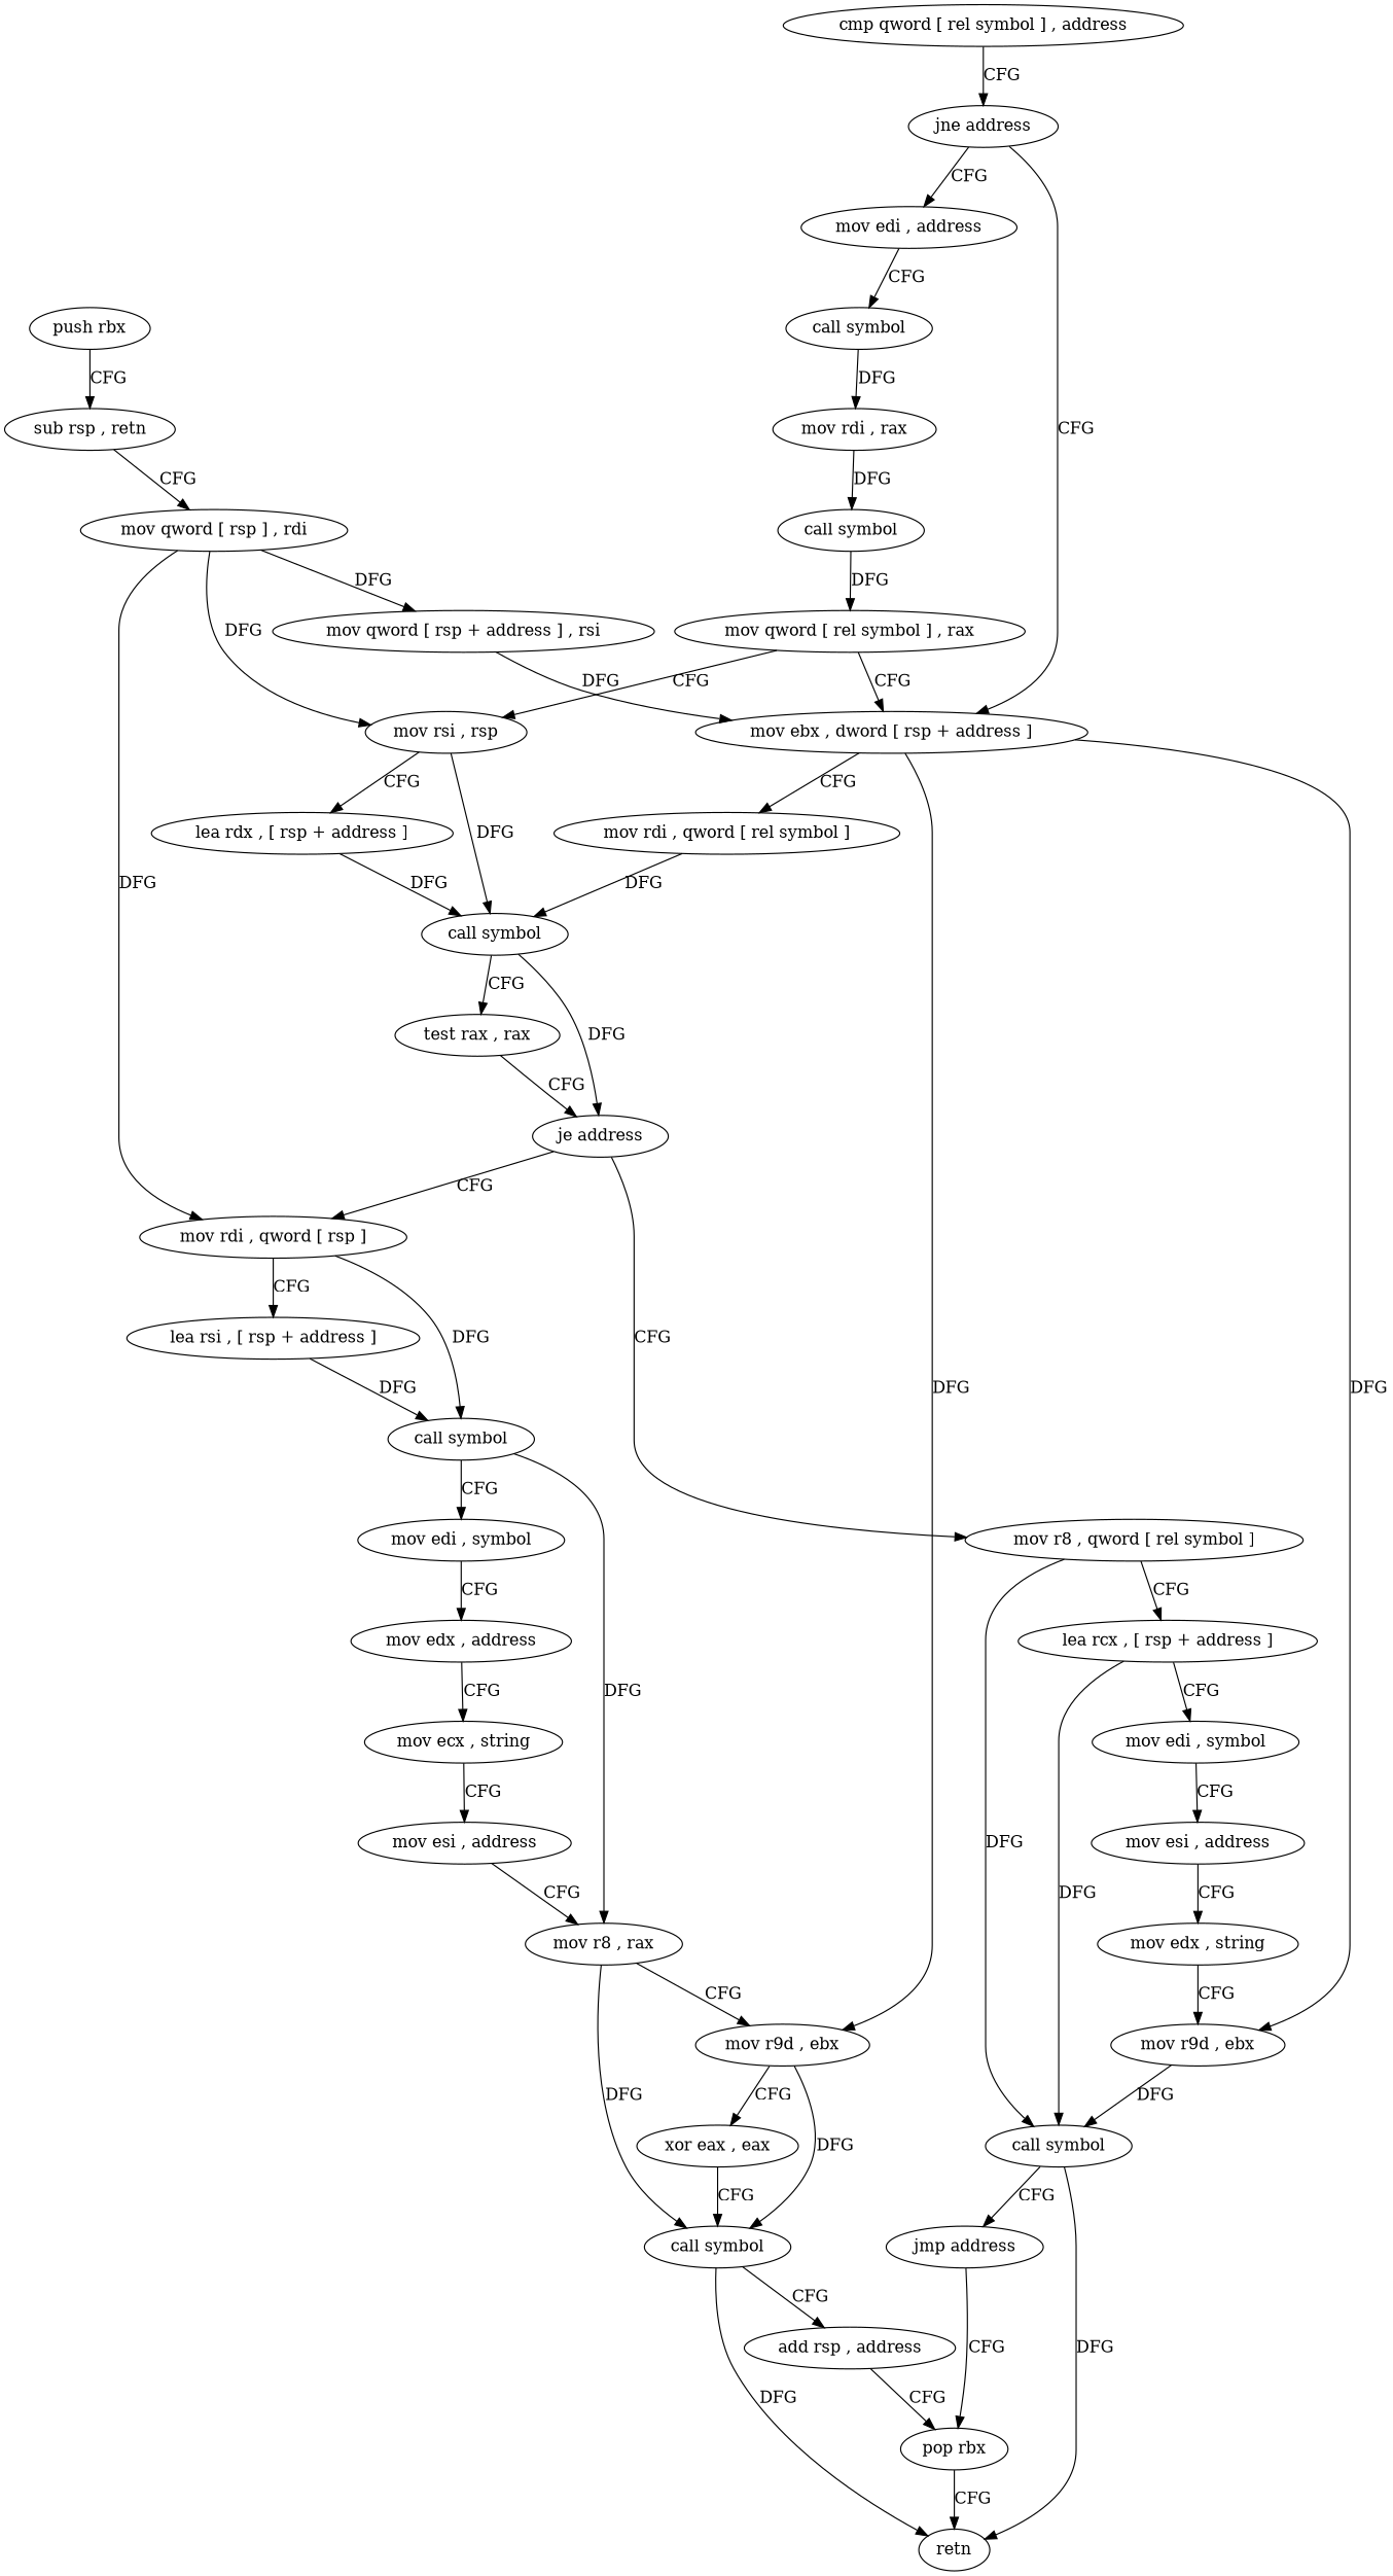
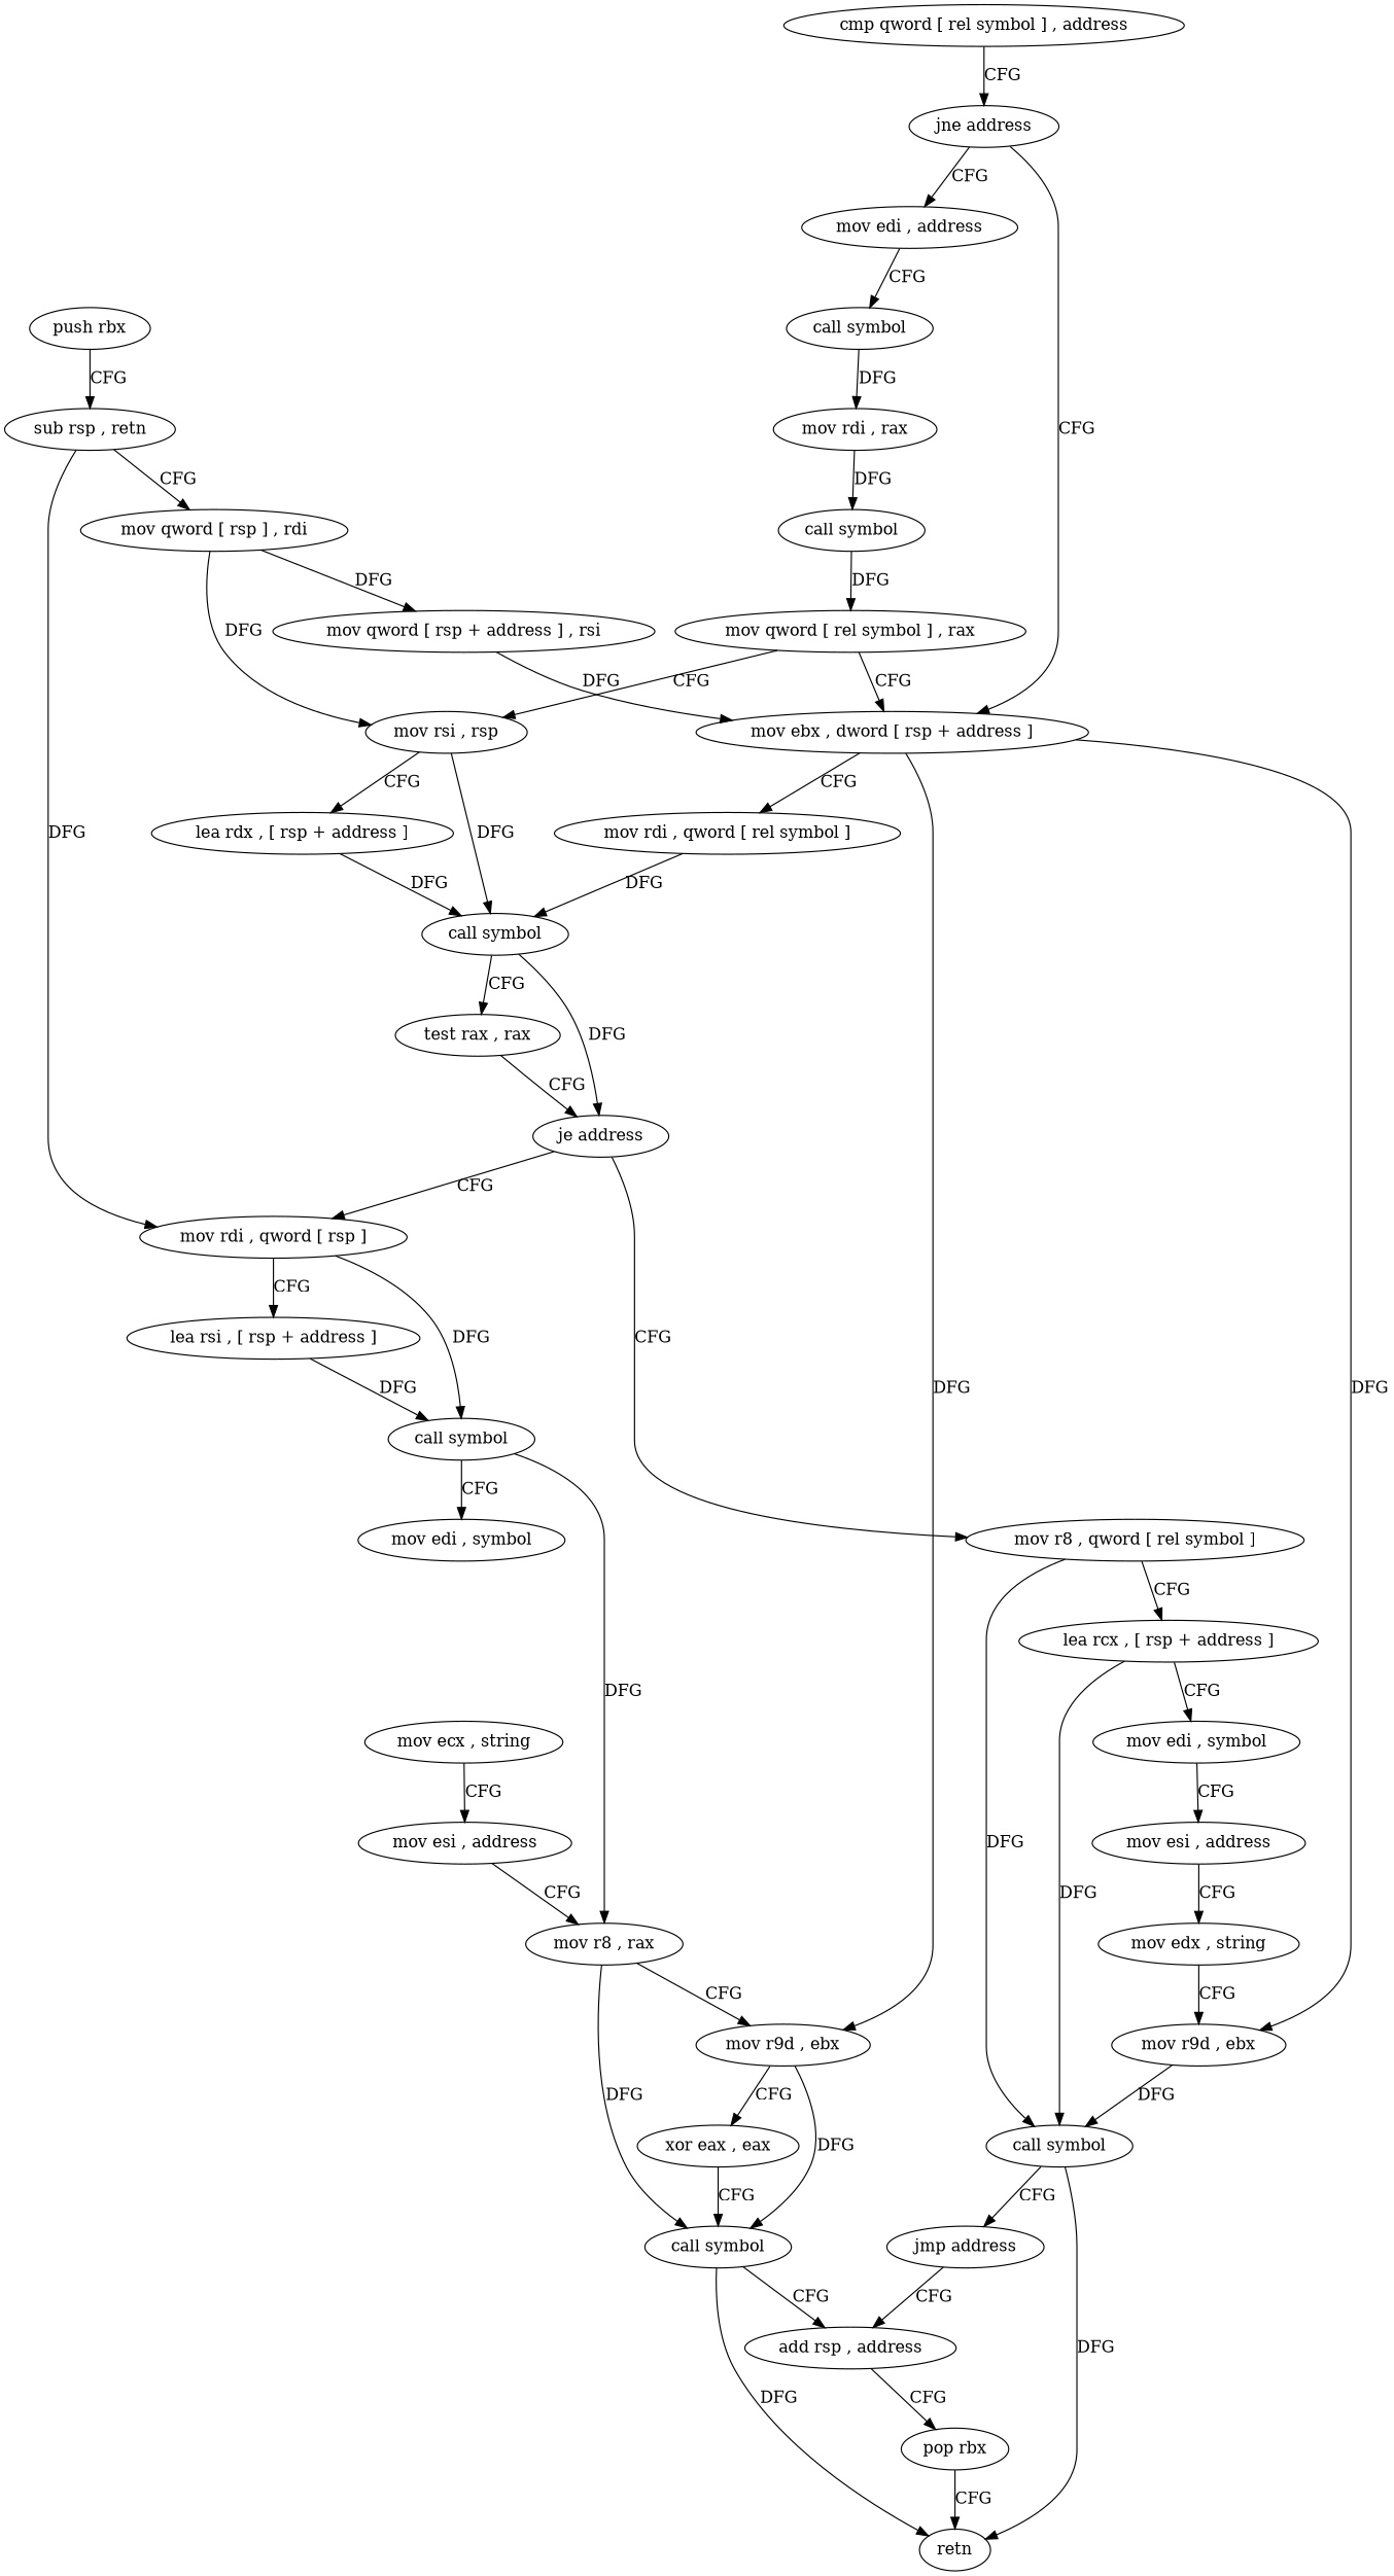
  digraph {
    n1 [label="push rbx"]
    n2 [label="sub rsp , retn"]
    n3 [label="mov qword [ rsp ] , rdi"]
    n4 [label="mov qword [ rsp + address ] , rsi"]
    n5 [label="mov rsi , rsp"]
    n6 [label="mov rdi , qword [ rsp ]"]
    n7 [label="mov ebx , dword [ rsp + address ]"]
    n8 [label="call symbol"]
    n9 [label="lea rdx , [ rsp + address ]"]
    n10 [label="lea rsi , [ rsp + address ]"]
    n11 [label="call symbol"]
    n12 [label="cmp qword [ rel symbol ] , address"]
    n13 [label="jne address"]
    n14 [label="mov rdi , qword [ rel symbol ]"]
    n15 [label="mov r9d , ebx"]
    n16 [label="mov r9d , ebx"]
    n17 [label="mov edi , address"]
    n18 [label="call symbol"]
    n19 [label="call symbol"]
    n20 [label="xor eax , eax"]
    n21 [label="call symbol"]
    n22 [label="mov rdi , rax"]
    n23 [label="test rax , rax"]
    n24 [label="je address"]
    n25 [label="mov r8 , qword [ rel symbol ]"]
    n26 [label="lea rcx , [ rsp + address ]"]
    n27 [label="mov edi , symbol"]
    n28 [label="mov r8 , rax"]
    n29 [label="mov edi , symbol"]
    n30 [label=retn]
    n31 [label="jmp address"]
    n32 [label="call symbol"]
    n33 [label="mov qword [ rel symbol ] , rax"]
-   n34 [label="mov edx , address"]
    n35 [label="mov ecx , string"]
    n36 [label="mov esi , address"]
    n37 [label="add rsp , address"]
    n38 [label="pop rbx"]
    n39 [label="mov esi , address"]
    n40 [label="mov edx , string"]
    n1 -> n2 [label=CFG]
    n2 -> n3 [label=CFG]
    n3 -> n4 [label=DFG]
    n3 -> n5 [label=DFG]
-   n3 -> n6 [label=DFG]
+   n2 -> n6 [label=DFG]
    n4 -> n7 [label=DFG]
    n5 -> n8 [label=DFG]
    n5 -> n9 [label=CFG]
    n6 -> n10 [label=CFG]
    n6 -> n11 [label=DFG]
    n7 -> n14 [label=CFG]
    n7 -> n15 [label=DFG]
    n7 -> n16 [label=DFG]
    n8 -> n23 [label=CFG]
    n8 -> n24 [label=DFG]
    n9 -> n8 [label=DFG]
    n10 -> n11 [label=DFG]
    n11 -> n27 [label=CFG]
    n11 -> n28 [label=DFG]
    n12 -> n13 [label=CFG]
    n13 -> n7 [label=CFG]
    n13 -> n17 [label=CFG]
    n14 -> n8 [label=DFG]
    n15 -> n19 [label=DFG]
    n15 -> n20 [label=CFG]
    n16 -> n21 [label=DFG]
    n17 -> n18 [label=CFG]
    n18 -> n22 [label=DFG]
    n19 -> n30 [label=DFG]
    n19 -> n37 [label=CFG]
    n20 -> n19 [label=CFG]
    n21 -> n30 [label=DFG]
    n21 -> n31 [label=CFG]
    n22 -> n32 [label=DFG]
    n23 -> n24 [label=CFG]
    n24 -> n6 [label=CFG]
    n24 -> n25 [label=CFG]
    n25 -> n21 [label=DFG]
    n25 -> n26 [label=CFG]
    n26 -> n21 [label=DFG]
    n26 -> n29 [label=CFG]
-   n27 -> n34 [label=CFG]
    n28 -> n15 [label=CFG]
    n28 -> n19 [label=DFG]
    n29 -> n39 [label=CFG]
-   n31 -> n38 [label=CFG]
+   n31 -> n37 [label=CFG]
    n32 -> n33 [label=DFG]
    n33 -> n5 [label=CFG]
    n33 -> n7 [label=CFG]
-   n34 -> n35 [label=CFG]
    n35 -> n36 [label=CFG]
    n36 -> n28 [label=CFG]
    n37 -> n38 [label=CFG]
    n38 -> n30 [label=CFG]
    n39 -> n40 [label=CFG]
    n40 -> n16 [label=CFG]
  }
